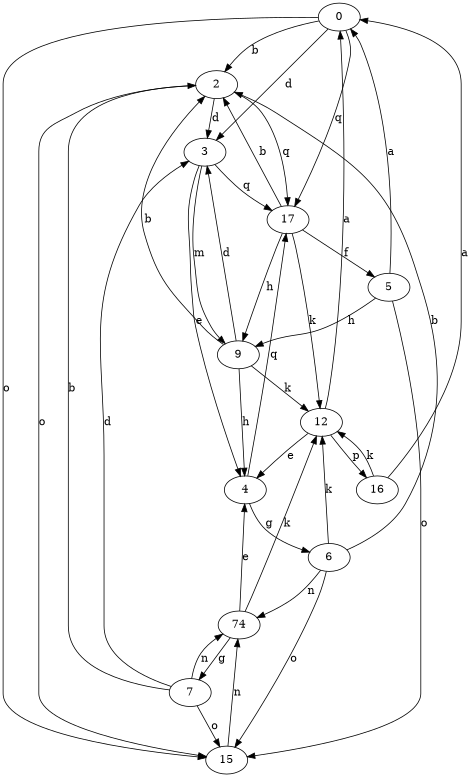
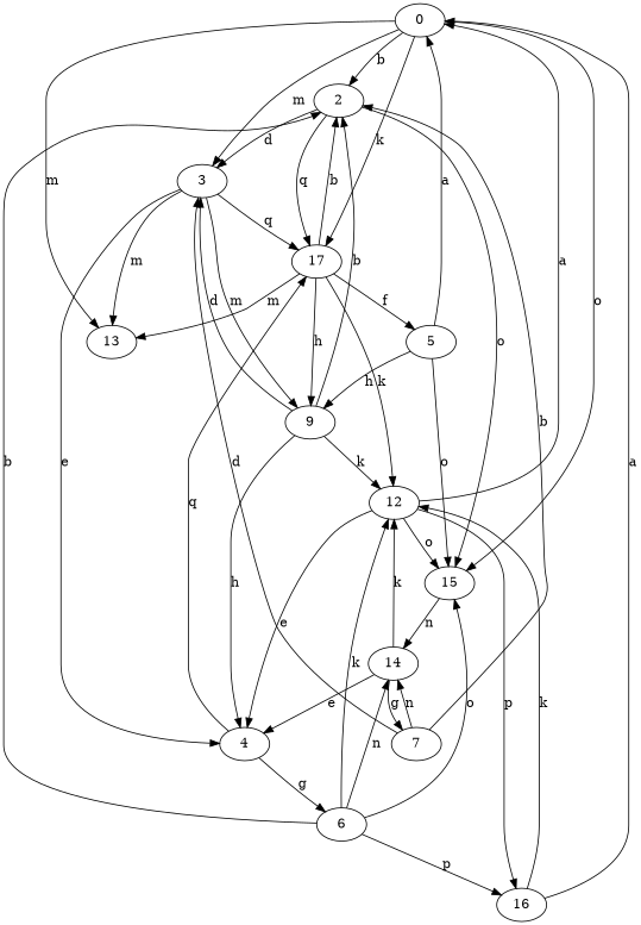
  strict digraph {
    0
    2
    3
+   13
    15
    17
    4
    9
-   14 [label=74]
+   14
    5
    12
    6
    16
    7
    0 -> 2 [label=b]
-   0 -> 3 [label=d]
+   0 -> 3 [label=m]
+   0 -> 13 [label=m]
    0 -> 15 [label=o]
-   0 -> 17 [label=q]
+   0 -> 17 [label=k]
    2 -> 3 [label=d]
    2 -> 15 [label=o]
    2 -> 17 [label=q]
+   3 -> 13 [label=m]
    3 -> 17 [label=q]
    3 -> 4 [label=e]
    3 -> 9 [label=m]
    15 -> 14 [label=n]
    17 -> 2 [label=b]
+   17 -> 13 [label=m]
    17 -> 9 [label=h]
    17 -> 5 [label=f]
    17 -> 12 [label=k]
    4 -> 17 [label=q]
    4 -> 6 [label=g]
    9 -> 2 [label=b]
    9 -> 3 [label=d]
    9 -> 4 [label=h]
    9 -> 12 [label=k]
    14 -> 4 [label=e]
    14 -> 12 [label=k]
    14 -> 7 [label=g]
    5 -> 0 [label=a]
    5 -> 15 [label=o]
    5 -> 9 [label=h]
    12 -> 0 [label=a]
-   7 -> 15 [label=o]
+   12 -> 15 [label=o]
    12 -> 4 [label=e]
    12 -> 16 [label=p]
    6 -> 2 [label=b]
    6 -> 15 [label=o]
    6 -> 14 [label=n]
    6 -> 12 [label=k]
+   6 -> 16 [label=p]
    16 -> 0 [label=a]
    16 -> 12 [label=k]
    7 -> 2 [label=b]
    7 -> 3 [label=d]
    7 -> 14 [label=n]
  }
